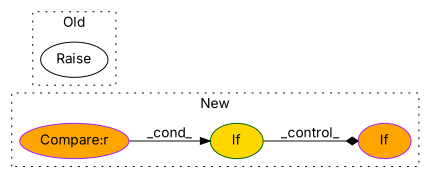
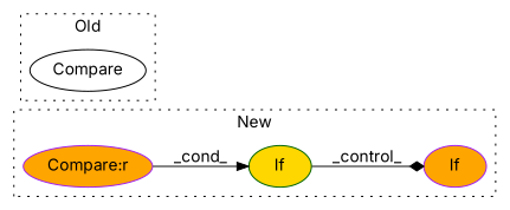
  digraph {
    rankdir=LR
    fontname=Inter
    node [a=96 l="3,14" shape=ellipse style=filled fillcolor=orange color=purple fontname=Inter]
    edge [fontname=Inter]
    n1 [label=If s="8706,8723" fillcolor=gold color=darkgreen]
    n2 [a=40 l=14 label="Compare:r" s=8709]
    n3 [label=If s="8788,8805"]
-   n4 [a=91 l=5 label=Raise s=9704 fillcolor=white color=black]
+   n4 [a=91 l=5 label=Compare s=9704 fillcolor=white color=black]
    subgraph cluster_1 {
      label=New
      style=dotted
      n1
      n2
      n3
    }
    subgraph cluster_2 {
      label=Old
      style=dotted
      n4
    }
    n1 -> n3 [label=_control_ arrowhead=diamond]
    n2 -> n1 [label=_cond_ arrowhead=normal]
  }
